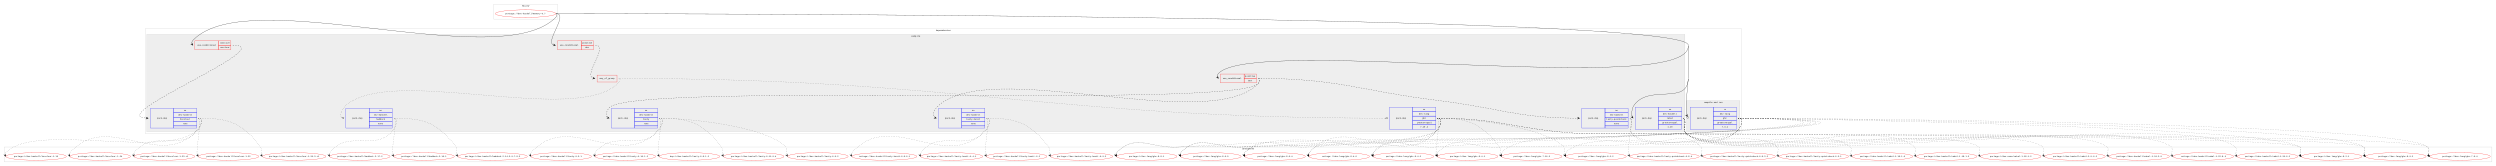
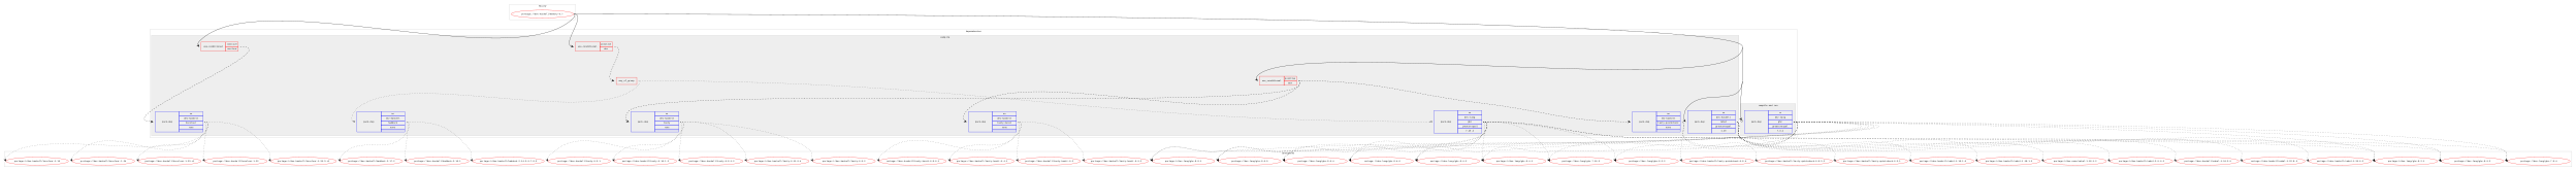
  digraph {
    compound=true
    concentrate=true
    fontname="Liberation Mono"
    fontsize=10
    newrank=true
    rankdir=TB
    ranksep=1.5
    node [color=red fontname="Liberation Mono" fontsize=10]
    edge [arrowhead=vee fontname="Liberation Mono" headport=w style=dotted tailport=e weight=100]
    n1 [label="portage://dev-haskell/memory-0.7" width=4]
    n2 [color=blue label=<<TABLE BORDER="0" CELLBORDER="1" CELLSPACING="0" CELLPADDING="4" WIDTH="220"><TR><TD ROWSPAN="6" CELLPADDING="30">pack_dep</TD></TR><TR><TD WIDTH="110">no</TD></TR><TR><TD>dev-haskell</TD></TR><TR><TD>haddock</TD></TR><TR><TD>none</TD></TR><TR><TD></TD></TR></TABLE>> shape=none]
    n3 [color=blue label=<<TABLE BORDER="0" CELLBORDER="1" CELLSPACING="0" CELLPADDING="4" WIDTH="220"><TR><TD ROWSPAN="6" CELLPADDING="30">pack_dep</TD></TR><TR><TD WIDTH="110">no</TD></TR><TR><TD>dev-lang</TD></TR><TR><TD>ghc</TD></TR><TR><TD>greaterequal</TD></TR><TR><TD>7.10.2</TD></TR></TABLE>> shape=none]
    n4 [label=<<TABLE BORDER="0" CELLBORDER="1" CELLSPACING="0" CELLPADDING="4"><TR><TD CELLPADDING="10">any_of_group</TD></TR></TABLE>> shape=none]
    n5 [label=<<TABLE BORDER="0" CELLBORDER="1" CELLSPACING="0" CELLPADDING="4"><TR><TD ROWSPAN="3" CELLPADDING="10">use_conditional</TD></TR><TR><TD>positive</TD></TR><TR><TD>doc</TD></TR></TABLE>> shape=none]
    n6 [color=blue label=<<TABLE BORDER="0" CELLBORDER="1" CELLSPACING="0" CELLPADDING="4" WIDTH="220"><TR><TD ROWSPAN="6" CELLPADDING="30">pack_dep</TD></TR><TR><TD WIDTH="110">no</TD></TR><TR><TD>dev-haskell</TD></TR><TR><TD>hscolour</TD></TR><TR><TD>none</TD></TR><TR><TD></TD></TR></TABLE>> shape=none]
    n7 [label=<<TABLE BORDER="0" CELLBORDER="1" CELLSPACING="0" CELLPADDING="4"><TR><TD ROWSPAN="3" CELLPADDING="10">use_conditional</TD></TR><TR><TD>positive</TD></TR><TR><TD>hscolour</TD></TR></TABLE>> shape=none]
    n8 [color=blue label=<<TABLE BORDER="0" CELLBORDER="1" CELLSPACING="0" CELLPADDING="4" WIDTH="220"><TR><TD ROWSPAN="6" CELLPADDING="30">pack_dep</TD></TR><TR><TD WIDTH="110">no</TD></TR><TR><TD>dev-haskell</TD></TR><TR><TD>tasty</TD></TR><TR><TD>none</TD></TR><TR><TD></TD></TR></TABLE>> shape=none]
    n9 [color=blue label=<<TABLE BORDER="0" CELLBORDER="1" CELLSPACING="0" CELLPADDING="4" WIDTH="220"><TR><TD ROWSPAN="6" CELLPADDING="30">pack_dep</TD></TR><TR><TD WIDTH="110">no</TD></TR><TR><TD>dev-haskell</TD></TR><TR><TD>tasty-hunit</TD></TR><TR><TD>none</TD></TR><TR><TD></TD></TR></TABLE>> shape=none]
    n10 [color=blue label=<<TABLE BORDER="0" CELLBORDER="1" CELLSPACING="0" CELLPADDING="4" WIDTH="220"><TR><TD ROWSPAN="6" CELLPADDING="30">pack_dep</TD></TR><TR><TD WIDTH="110">no</TD></TR><TR><TD>dev-haskell</TD></TR><TR><TD>tasty-quickcheck</TD></TR><TR><TD>none</TD></TR><TR><TD></TD></TR></TABLE>> shape=none]
    n11 [label=<<TABLE BORDER="0" CELLBORDER="1" CELLSPACING="0" CELLPADDING="4"><TR><TD ROWSPAN="3" CELLPADDING="10">use_conditional</TD></TR><TR><TD>positive</TD></TR><TR><TD>test</TD></TR></TABLE>> shape=none]
    n12 [color=blue label=<<TABLE BORDER="0" CELLBORDER="1" CELLSPACING="0" CELLPADDING="4" WIDTH="220"><TR><TD ROWSPAN="6" CELLPADDING="30">pack_dep</TD></TR><TR><TD WIDTH="110">no</TD></TR><TR><TD>dev-haskell</TD></TR><TR><TD>cabal</TD></TR><TR><TD>greaterequal</TD></TR><TR><TD>1.10</TD></TR></TABLE>> shape=none]
    n13 [color=blue label=<<TABLE BORDER="0" CELLBORDER="1" CELLSPACING="0" CELLPADDING="4" WIDTH="220"><TR><TD ROWSPAN="6" CELLPADDING="30">pack_dep</TD></TR><TR><TD WIDTH="110">no</TD></TR><TR><TD>dev-lang</TD></TR><TR><TD>ghc</TD></TR><TR><TD>greaterequal</TD></TR><TR><TD>7.4.1</TD></TR></TABLE>> shape=none]
    n14 [label="portage://dev-haskell/haddock-2.14.3.0.7.8.3" width=4]
    n15 [label="portage://dev-haskell/haddock-2.16.1" width=4]
    n16 [label="portage://dev-haskell/haddock-2.17.2" width=4]
    n17 [label="portage://dev-lang/ghc-7.10.3" width=4]
    n18 [label="portage://dev-lang/ghc-7.8.4" width=4]
    n19 [label="portage://dev-lang/ghc-8.0.2" width=4]
    n20 [label="portage://dev-lang/ghc-8.2.1" width=4]
    n21 [label="portage://dev-lang/ghc-8.2.2" width=4]
    n22 [label="portage://dev-lang/ghc-8.4.1" width=4]
    n23 [label="portage://dev-lang/ghc-8.4.2" width=4]
    n24 [label="portage://dev-lang/ghc-8.4.6" width=4]
    n25 [label="portage://dev-lang/ghc-8.6.4" width=4]
    n26 [label="portage://dev-lang/ghc-8.6.5" width=4]
    n27 [label="portage://dev-lang/ghc-8.8.1" width=4]
    n28 [label="portage://dev-haskell/hscolour-1.19" width=4]
    n29 [label="portage://dev-haskell/hscolour-1.20.3-r1" width=4]
    n30 [label="portage://dev-haskell/hscolour-1.22" width=4]
    n31 [label="portage://dev-haskell/hscolour-1.23-r1" width=4]
    n32 [label="portage://dev-haskell/hscolour-1.24" width=4]
    n33 [label="portage://dev-haskell/tasty-0.10.1.2" width=4]
    n34 [label="portage://dev-haskell/tasty-0.11.0.4" width=4]
    n35 [label="portage://dev-haskell/tasty-0.3.1" width=4]
    n36 [label="portage://dev-haskell/tasty-0.5.2" width=4]
-   n37 [label="dep://dev-haskell/tasty-0.8.1.2" width=4]
+   n37 [label="portage://dev-haskell/tasty-0.8.1.2" width=4]
    n38 [label="portage://dev-haskell/tasty-hunit-0.2" width=4]
    n39 [label="portage://dev-haskell/tasty-hunit-0.4.1" width=4]
    n40 [label="portage://dev-haskell/tasty-hunit-0.8.0.1" width=4]
    n41 [label="portage://dev-haskell/tasty-hunit-0.9.2" width=4]
    n42 [label="portage://dev-haskell/tasty-quickcheck-0.3.1" width=4]
    n43 [label="portage://dev-haskell/tasty-quickcheck-0.8.3.2" width=4]
    n44 [label="portage://dev-haskell/tasty-quickcheck-0.8.4" width=4]
    n45 [label="portage://dev-none/cabal-1.18.1.2" width=4]
    n46 [label="portage://dev-haskell/cabal-1.18.1.3" width=4]
    n47 [label="portage://dev-haskell/cabal-1.18.1.6" width=4]
    n48 [label="portage://dev-haskell/cabal-1.20.0.2" width=4]
    n49 [label="portage://dev-haskell/cabal-1.22.8.0" width=4]
    n50 [label="portage://dev-haskell/cabal-1.24.2.0" width=4]
    n51 [label="portage://dev-haskell/cabal-2.0.0.2" width=4]
    subgraph cluster_1 {
      color=gray
      label=<<i>ebuild</i>>
      rank=same
      n1
    }
    subgraph cluster_2 {
      color=gray
      label=<<i>dependencies</i>>
      subgraph cluster_3 {
        color=gray
        fillcolor="#eeeeee"
        label=<<i>compile</i>>
        style=filled
        subgraph sub_4 {
          color=gray
          fillcolor="#eeeeee"
          label=<<i>compile</i>>
          style=filled
          n5
          subgraph sub_5 {
            color=gray
            fillcolor="#eeeeee"
            label=<<i>compile</i>>
            style=filled
            n4
            subgraph sub_6 {
              color=gray
              fillcolor="#eeeeee"
              label=<<i>compile</i>>
              style=filled
              n2
            }
            subgraph sub_7 {
              color=gray
              fillcolor="#eeeeee"
              label=<<i>compile</i>>
              style=filled
              n3
            }
          }
        }
        subgraph sub_8 {
          color=gray
          fillcolor="#eeeeee"
          label=<<i>compile</i>>
          style=filled
          n7
          subgraph sub_9 {
            color=gray
            fillcolor="#eeeeee"
            label=<<i>compile</i>>
            style=filled
            n6
          }
        }
        subgraph sub_10 {
          color=gray
          fillcolor="#eeeeee"
          label=<<i>compile</i>>
          style=filled
          n11
          subgraph sub_11 {
            color=gray
            fillcolor="#eeeeee"
            label=<<i>compile</i>>
            style=filled
            n8
          }
          subgraph sub_12 {
            color=gray
            fillcolor="#eeeeee"
            label=<<i>compile</i>>
            style=filled
            n9
          }
          subgraph sub_13 {
            color=gray
            fillcolor="#eeeeee"
            label=<<i>compile</i>>
            style=filled
            n10
          }
        }
        subgraph sub_14 {
          color=gray
          fillcolor="#eeeeee"
          label=<<i>compile</i>>
          style=filled
          n12
        }
      }
      subgraph cluster_15 {
        color=gray
        fillcolor="#eeeeee"
        label=<<i>compile and run</i>>
        style=filled
        subgraph sub_16 {
          color=gray
          fillcolor="#eeeeee"
          label=<<i>compile and run</i>>
          style=filled
          n13
        }
      }
      subgraph cluster_17 {
        color=gray
        fillcolor="#eeeeee"
        label=<<i>run</i>>
        style=filled
      }
    }
    subgraph cluster_18 {
      color=gray
      label=<<i>candidates</i>>
      rank=same
      subgraph sub_19 {
        color=black
        label=<<i>candidates</i>>
        nodesep=1
        rank=same
        n14
        n15
        n16
      }
      subgraph sub_20 {
        color=black
        label=<<i>candidates</i>>
        nodesep=1
        rank=same
        n17
        n18
        n19
        n20
        n21
        n22
        n23
        n24
        n25
        n26
        n27
      }
      subgraph sub_21 {
        color=black
        label=<<i>candidates</i>>
        nodesep=1
        rank=same
        n28
        n29
        n30
        n31
        n32
      }
      subgraph sub_22 {
        color=black
        label=<<i>candidates</i>>
        nodesep=1
        rank=same
        n33
        n34
        n35
        n36
        n37
      }
      subgraph sub_23 {
        color=black
        label=<<i>candidates</i>>
        nodesep=1
        rank=same
        n38
        n39
        n40
        n41
      }
      subgraph sub_24 {
        color=black
        label=<<i>candidates</i>>
        nodesep=1
        rank=same
        n42
        n43
        n44
      }
      subgraph sub_25 {
        color=black
        label=<<i>candidates</i>>
        nodesep=1
        rank=same
        n45
        n46
        n47
        n48
        n49
        n50
        n51
      }
      subgraph sub_26 {
        color=black
        label=<<i>candidates</i>>
        nodesep=1
        rank=same
        n17
        n18
        n19
        n20
        n21
        n22
        n23
        n24
        n25
        n26
        n27
      }
    }
    n1 -> n5 [style=solid weight=20]
    n1 -> n7 [style=solid weight=20]
    n1 -> n11 [style=solid weight=20]
    n1 -> n12 [style=solid weight=20]
    n1 -> n13 [arrowhead=odotvee style=solid weight=20]
    n2 -> n14
    n2 -> n15
    n2 -> n16
    n3 -> n17
    n3 -> n18
    n3 -> n19
    n3 -> n20
    n3 -> n21
    n3 -> n22
    n3 -> n23
    n3 -> n24
    n3 -> n25
    n3 -> n26
    n3 -> n27
    n4 -> n2 [arrowhead=oinv weight=20]
    n4 -> n3 [arrowhead=oinv weight=20]
    n5 -> n4 [style=dashed weight=20]
    n6 -> n28
    n6 -> n29
    n6 -> n30
    n6 -> n31
    n6 -> n32
    n7 -> n6 [style=dashed weight=20]
    n8 -> n33
    n8 -> n34
    n8 -> n35
    n8 -> n36
    n8 -> n37
    n9 -> n38
    n9 -> n39
    n9 -> n40
    n9 -> n41
    n10 -> n42
    n10 -> n43
    n10 -> n44
    n11 -> n8 [style=dashed weight=20]
    n11 -> n9 [style=dashed weight=20]
    n11 -> n10 [style=dashed weight=20]
    n12 -> n45
    n12 -> n46
    n12 -> n47
    n12 -> n48
    n12 -> n49
    n12 -> n50
    n12 -> n51
    n13 -> n17
    n13 -> n18
    n13 -> n19
    n13 -> n20
    n13 -> n21
    n13 -> n22
    n13 -> n23
    n13 -> n24
    n13 -> n25
    n13 -> n26
    n13 -> n27
  }
